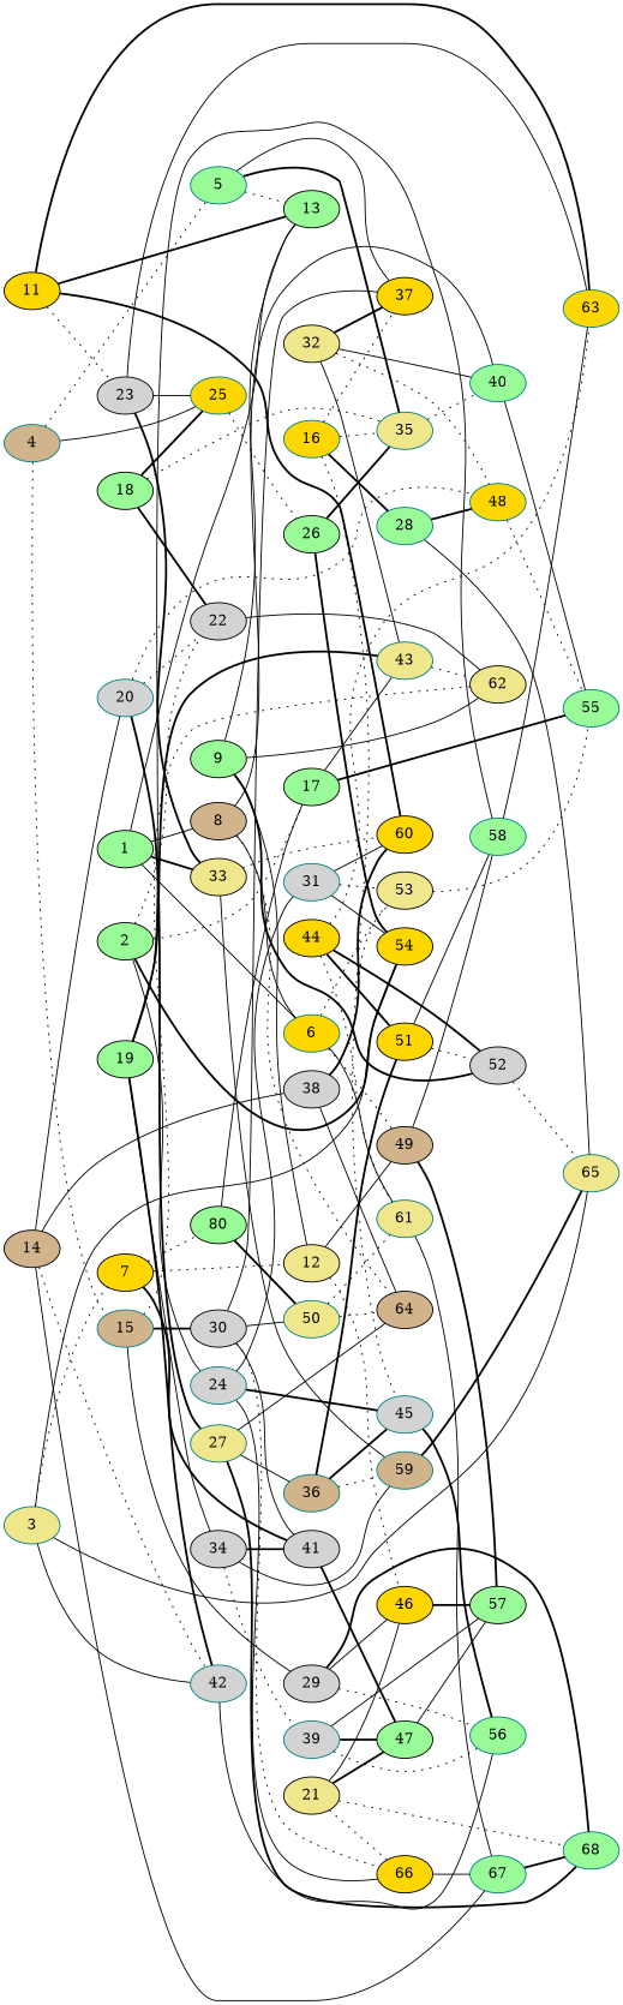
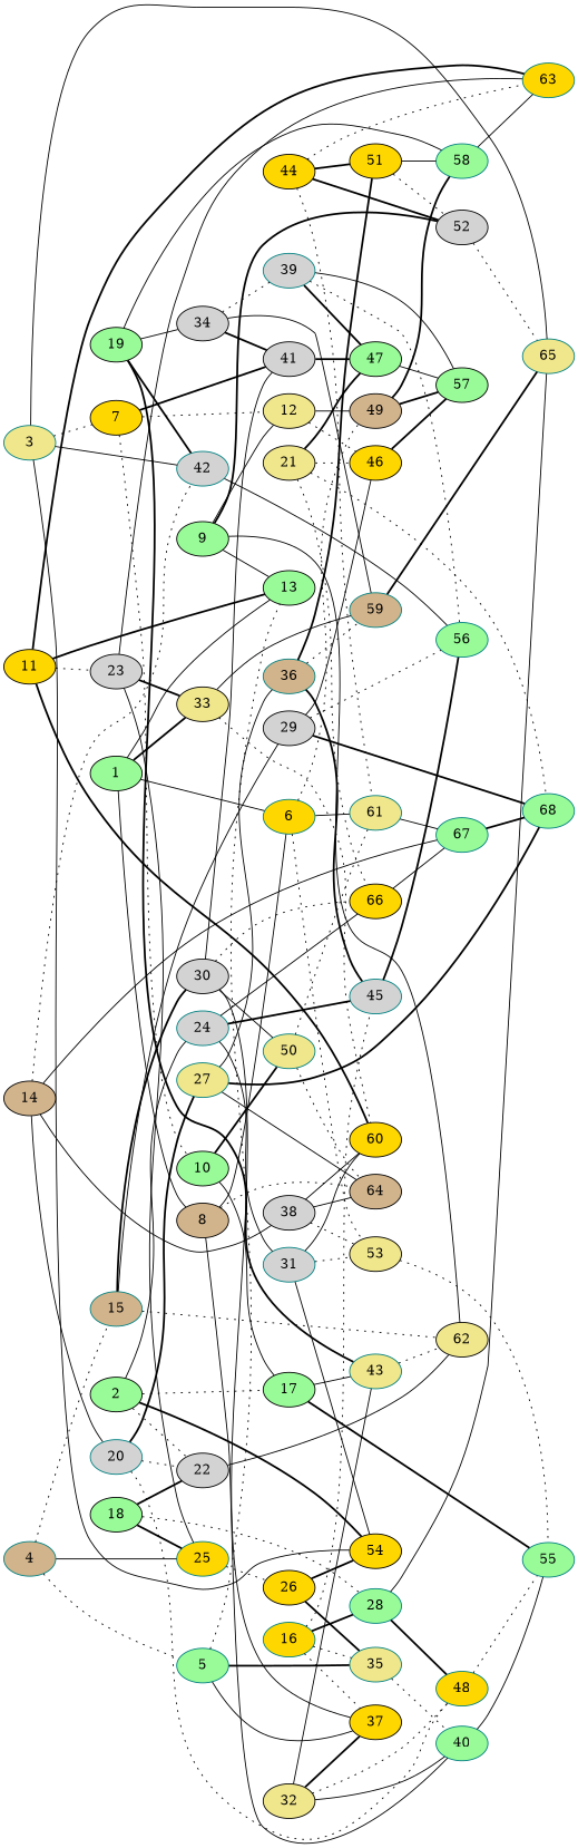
  graph {
    rankdir=LR
    node [color=black fillcolor=palegreen style=filled]
    edge [style=solid]
    6 [color=teal fillcolor=gold]
    1
    8 [fillcolor=tan]
    13
    33 [fillcolor=khaki]
    49 [fillcolor=tan]
    53 [fillcolor=khaki]
    61 [color=teal fillcolor=khaki]
    40 [color=teal]
    64 [fillcolor=tan]
    60 [fillcolor=gold]
    59 [color=teal fillcolor=tan]
    2
    17
    22 [fillcolor=lightgrey]
    24 [color=teal fillcolor=lightgrey]
    54 [fillcolor=gold]
    43 [color=teal fillcolor=khaki]
    55 [color=teal]
    62 [fillcolor=khaki]
    45 [color=teal fillcolor=lightgrey]
    66 [fillcolor=gold]
    31 [color=teal fillcolor=lightgrey]
    3 [color=teal fillcolor=khaki]
    7 [fillcolor=gold]
    42 [color=teal fillcolor=lightgrey]
    65 [color=teal fillcolor=khaki]
-   10 [label=80]
+   10
    12 [fillcolor=khaki]
    41 [fillcolor=lightgrey]
    56 [color=teal]
    4 [color=teal fillcolor=tan]
    5 [color=teal]
    15 [color=teal fillcolor=tan]
    25 [color=teal fillcolor=gold]
    35 [color=teal fillcolor=khaki]
    37 [fillcolor=gold]
    50 [color=teal fillcolor=khaki]
    29 [fillcolor=lightgrey]
    30 [fillcolor=lightgrey]
-   26
+   26 [fillcolor=gold]
    58 [color=teal]
    57
    67 [color=teal]
    46 [fillcolor=gold]
    47
    9
    52 [fillcolor=lightgrey]
    11 [fillcolor=gold]
    23 [fillcolor=lightgrey]
    63 [color=teal fillcolor=gold]
    14 [fillcolor=tan]
    20 [color=teal fillcolor=lightgrey]
    38 [fillcolor=lightgrey]
    27 [color=teal fillcolor=khaki]
    48 [color=teal fillcolor=gold]
    68 [color=teal]
    16 [color=teal fillcolor=gold]
    28 [color=teal]
    18
    19
    34 [fillcolor=lightgrey]
    39 [color=teal fillcolor=lightgrey]
    36 [color=teal fillcolor=tan]
    21 [fillcolor=khaki]
    51 [fillcolor=gold]
    32 [fillcolor=khaki]
    44 [fillcolor=gold]
    6 -- 49 [style=dotted]
    6 -- 53 [style=dotted]
    6 -- 61
    1 -- 6
    1 -- 8
    1 -- 13
    1 -- 33 [style=bold]
    8 -- 6
    8 -- 40
    8 -- 64 [style=dotted]
    33 -- 60 [style=dotted]
    33 -- 59
-   49 -- 58
+   49 -- 58 [style=bold]
    49 -- 57 [style=bold]
    53 -- 55 [style=dotted]
    61 -- 67
    40 -- 55
    59 -- 65 [style=bold]
    2 -- 17 [style=dotted]
    2 -- 22 [style=dotted]
    2 -- 24
    2 -- 54 [style=bold]
    17 -- 43
    17 -- 55 [style=bold]
    22 -- 62
    24 -- 45 [style=bold]
    24 -- 66
    24 -- 31
    43 -- 62 [style=dotted]
    45 -- 56 [style=bold]
    66 -- 67
    31 -- 53 [style=dotted]
    31 -- 60
    31 -- 54
    3 -- 54
    3 -- 7 [style=dotted]
    3 -- 42
    3 -- 65
    7 -- 10 [style=dotted]
    7 -- 12 [style=dotted]
    7 -- 41 [style=bold]
    42 -- 56
    10 -- 17
    10 -- 50 [style=bold]
    12 -- 49
    12 -- 46 [style=dotted]
    41 -- 47 [style=bold]
    4 -- 5 [style=dotted]
    4 -- 15 [style=dotted]
    4 -- 25
    5 -- 13 [style=dotted]
    5 -- 35 [style=bold]
    5 -- 37
    15 -- 62 [style=dotted]
    15 -- 29
    15 -- 30 [style=bold]
    25 -- 26 [style=dotted]
    35 -- 40 [style=dotted]
    50 -- 61 [style=dotted]
    50 -- 64 [style=dotted]
    29 -- 56 [style=dotted]
    29 -- 46
    29 -- 68 [style=bold]
    30 -- 66 [style=dotted]
    30 -- 41
    30 -- 37
    30 -- 50
    26 -- 54 [style=bold]
    26 -- 35 [style=bold]
    58 -- 63
    67 -- 68 [style=bold]
    46 -- 57 [style=bold]
    47 -- 57
    9 -- 13
    9 -- 62
    9 -- 12
    9 -- 52 [style=bold]
    52 -- 65 [style=dotted]
    11 -- 13 [style=bold]
    11 -- 60 [style=bold]
    11 -- 23 [style=dotted]
    11 -- 63 [style=bold]
    23 -- 33 [style=bold]
    23 -- 25
    23 -- 63
    14 -- 42 [style=dotted]
    14 -- 67
    14 -- 20
    14 -- 38
    20 -- 22 [style=dotted]
    20 -- 27 [style=bold]
    20 -- 48 [style=dotted]
    38 -- 53 [style=dotted]
    38 -- 64
-   38 -- 60 [style=bold]
+   38 -- 60
    27 -- 64
    27 -- 68 [style=bold]
    27 -- 36
    48 -- 55 [style=dotted]
    16 -- 45 [style=dotted]
    16 -- 35 [style=dotted]
    16 -- 37 [style=dotted]
    16 -- 28 [style=bold]
    28 -- 65
    28 -- 48 [style=bold]
    18 -- 22 [style=bold]
    18 -- 25 [style=bold]
-   18 -- 35 [style=dotted]
+   18 -- 28 [style=dotted]
    19 -- 43 [style=bold]
    19 -- 42 [style=bold]
    19 -- 58
    19 -- 34
    34 -- 59
    34 -- 41 [style=bold]
    34 -- 39 [style=dotted]
    39 -- 56 [style=dotted]
    39 -- 57
    39 -- 47 [style=bold]
    36 -- 59 [style=dotted]
    36 -- 45 [style=bold]
    36 -- 51 [style=bold]
    21 -- 66 [style=dotted]
-   21 -- 46
+   21 -- 46 [style=dotted]
    21 -- 47 [style=bold]
    21 -- 68 [style=dotted]
    51 -- 58
    51 -- 52 [style=dotted]
    32 -- 40
    32 -- 43
    32 -- 37 [style=bold]
    32 -- 48 [style=dotted]
    44 -- 61 [style=dotted]
    44 -- 52 [style=bold]
    44 -- 63 [style=dotted]
    44 -- 51 [style=bold]
  }
